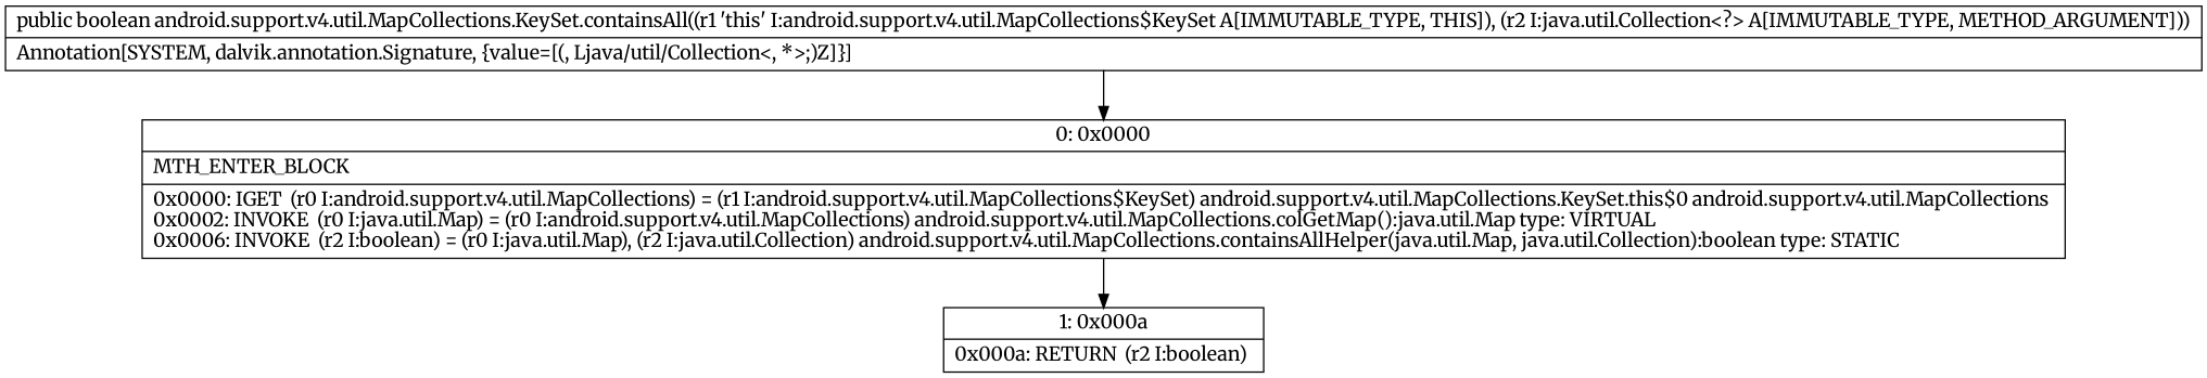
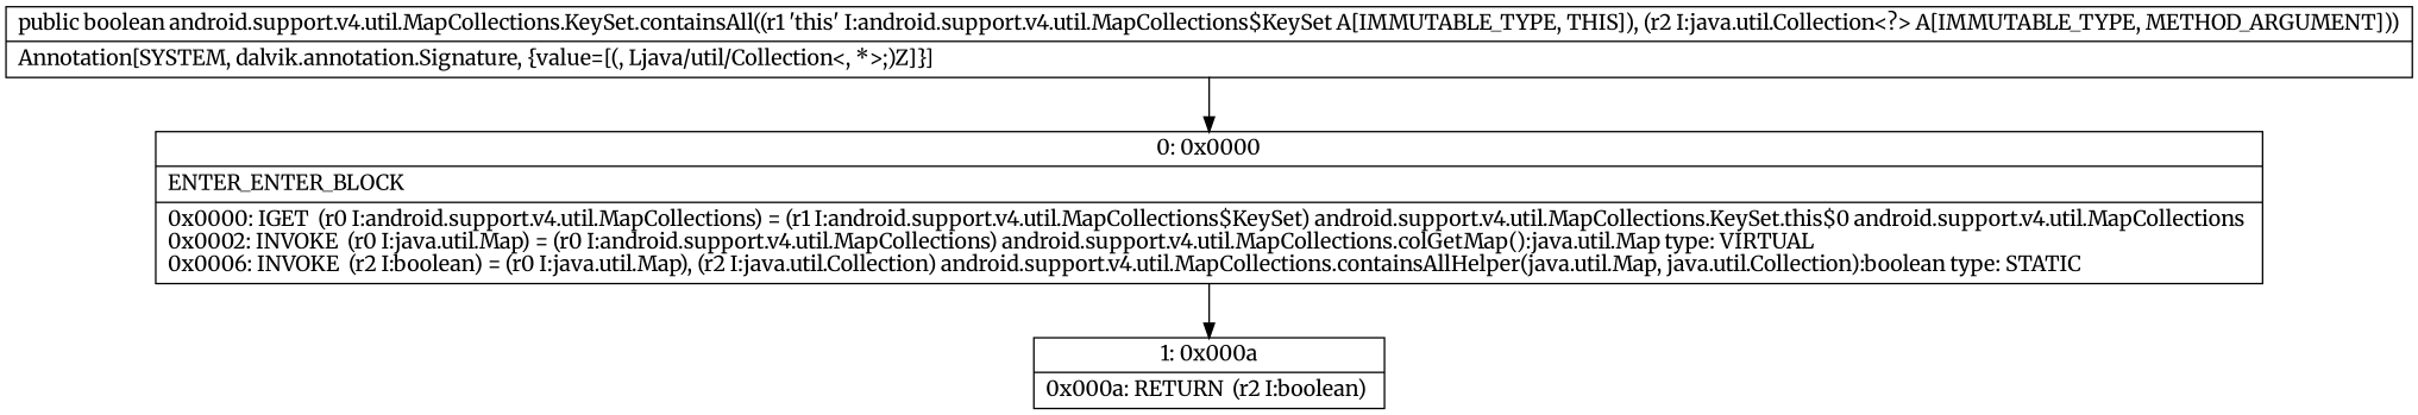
  digraph {
    fontname=Merriweather
    node [shape=record fontname=Merriweather]
    edge [fontname=Merriweather]
-   n1 [label="{0\:\ 0x0000|MTH_ENTER_BLOCK\l|0x0000: IGET  (r0 I:android.support.v4.util.MapCollections) = (r1 I:android.support.v4.util.MapCollections$KeySet) android.support.v4.util.MapCollections.KeySet.this$0 android.support.v4.util.MapCollections \l0x0002: INVOKE  (r0 I:java.util.Map) = (r0 I:android.support.v4.util.MapCollections) android.support.v4.util.MapCollections.colGetMap():java.util.Map type: VIRTUAL \l0x0006: INVOKE  (r2 I:boolean) = (r0 I:java.util.Map), (r2 I:java.util.Collection) android.support.v4.util.MapCollections.containsAllHelper(java.util.Map, java.util.Collection):boolean type: STATIC \l}"]
+   n1 [label="{0\:\ 0x0000|ENTER_ENTER_BLOCK\l|0x0000: IGET  (r0 I:android.support.v4.util.MapCollections) = (r1 I:android.support.v4.util.MapCollections$KeySet) android.support.v4.util.MapCollections.KeySet.this$0 android.support.v4.util.MapCollections \l0x0002: INVOKE  (r0 I:java.util.Map) = (r0 I:android.support.v4.util.MapCollections) android.support.v4.util.MapCollections.colGetMap():java.util.Map type: VIRTUAL \l0x0006: INVOKE  (r2 I:boolean) = (r0 I:java.util.Map), (r2 I:java.util.Collection) android.support.v4.util.MapCollections.containsAllHelper(java.util.Map, java.util.Collection):boolean type: STATIC \l}"]
    n2 [label="{1\:\ 0x000a|0x000a: RETURN  (r2 I:boolean) \l}"]
    n3 [label="{public boolean android.support.v4.util.MapCollections.KeySet.containsAll((r1 'this' I:android.support.v4.util.MapCollections$KeySet A[IMMUTABLE_TYPE, THIS]), (r2 I:java.util.Collection\<?\> A[IMMUTABLE_TYPE, METHOD_ARGUMENT]))  | Annotation[SYSTEM, dalvik.annotation.Signature, \{value=[(, Ljava\/util\/Collection\<, *\>;)Z]\}]\l}"]
    n1 -> n2
    n3 -> n1
  }
